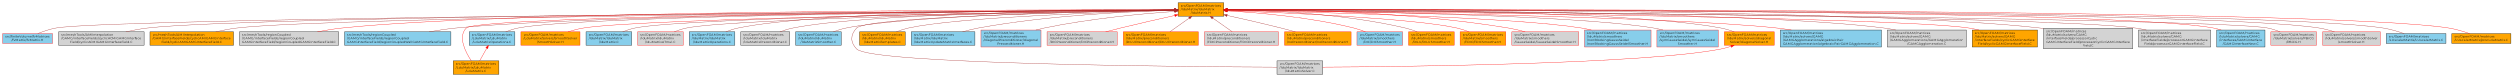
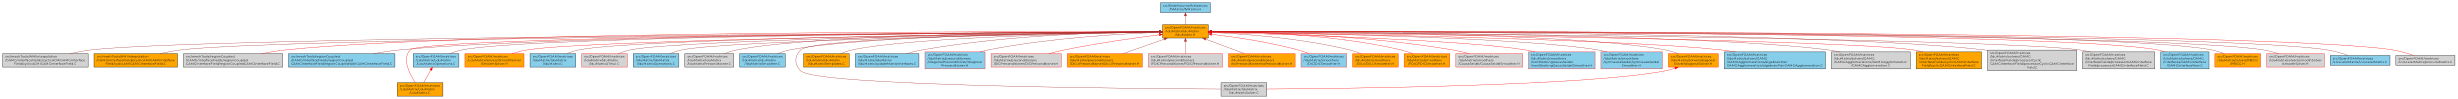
  digraph {
    fontname=Montserrat
    node [color=black fillcolor=skyblue fontname=Montserrat fontsize=10 shape=record style=filled]
    edge [color=brown dir=back fontname=Montserrat fontsize=10 labelfontname=FreeSans labelfontsize=10 style=solid]
    n1 [fillcolor=orange fontcolor=black height=0.2 label="src/OpenFOAM/matrices\l/lduMatrix/lduMatrix\l/lduMatrix.H" width=0.4]
-   n2 [color=red height=0.2 label="src/finiteVolume/fvMatrices\l/fvMatrix/fvMatrix.H" width=0.4]
+   n2 [height=0.2 label="src/finiteVolume/fvMatrices\l/fvMatrix/fvMatrix.H" width=0.4]
    n3 [fillcolor=lightgrey height=0.2 label="src/meshTools/AMIInterpolation\l/GAMG/interfaceFields/cyclicACMIGAMGInterface\lField/cyclicACMIGAMGInterfaceField.C" width=0.4]
    n4 [fillcolor=orange height=0.2 label="src/meshTools/AMIInterpolation\l/GAMG/interfaceFields/cyclicAMIGAMGInterface\lField/cyclicAMIGAMGInterfaceField.C" width=0.4]
    n5 [fillcolor=lightgrey height=0.2 label="src/meshTools/regionCoupled\l/GAMG/interfaceFields/regionCoupled\lGAMGInterfaceField/regionCoupledGAMGInterfaceField.C" width=0.4]
    n6 [height=0.2 label="src/meshTools/regionCoupled\l/GAMG/interfaceFields/regionCoupled\lGAMGInterfaceField/regionCoupledWallGAMGInterfaceField.C" width=0.4]
    n7 [fillcolor=orange height=0.2 label="src/OpenFOAM/matrices\l/LduMatrix/LduMatrix\l/LduMatrix.C" width=0.4]
    n8 [height=0.2 label="src/OpenFOAM/matrices\l/LduMatrix/LduMatrix\l/LduMatrixOperations.C" width=0.4]
    n9 [color=red fillcolor=orange height=0.2 label="src/OpenFOAM/matrices\l/LduMatrix/Solvers/SmoothSolver\l/SmoothSolver.H" width=0.4]
    n10 [height=0.2 label="src/OpenFOAM/matrices\l/lduMatrix/lduMatrix\l/lduMatrix.C" width=0.4]
    n11 [color=red fillcolor=lightgrey height=0.2 label="src/OpenFOAM/matrices\l/lduMatrix/lduMatrix\l/lduMatrixATmul.C" width=0.4]
    n12 [height=0.2 label="src/OpenFOAM/matrices\l/lduMatrix/lduMatrix\l/lduMatrixOperations.C" width=0.4]
    n13 [fillcolor=lightgrey height=0.2 label="src/OpenFOAM/matrices\l/lduMatrix/lduMatrix\l/lduMatrixPreconditioner.C" width=0.4]
    n14 [height=0.2 label="src/OpenFOAM/matrices\l/lduMatrix/lduMatrix\l/lduMatrixSmoother.C" width=0.4]
    n15 [fillcolor=lightgrey height=0.2 label="src/OpenFOAM/matrices\l/lduMatrix/lduMatrix\l/lduMatrixSolver.C" width=0.4]
    n16 [fillcolor=orange height=0.2 label="src/OpenFOAM/matrices\l/lduMatrix/lduMatrix\l/lduMatrixTemplates.C" width=0.4]
    n17 [height=0.2 label="src/OpenFOAM/matrices\l/lduMatrix/lduMatrix\l/lduMatrixUpdateMatrixInterfaces.C" width=0.4]
    n18 [color=red height=0.2 label="src/OpenFOAM/matrices\l/lduMatrix/preconditioners\l/diagonalPreconditioner/diagonal\lPreconditioner.H" width=0.4]
    n19 [color=red fillcolor=lightgrey height=0.2 label="src/OpenFOAM/matrices\l/lduMatrix/preconditioners\l/DICPreconditioner/DICPreconditioner.H" width=0.4]
    n20 [color=red fillcolor=orange height=0.2 label="src/OpenFOAM/matrices\l/lduMatrix/preconditioners\l/DILUPreconditioner/DILUPreconditioner.H" width=0.4]
    n21 [color=red fillcolor=lightgrey height=0.2 label="src/OpenFOAM/matrices\l/lduMatrix/preconditioners\l/FDICPreconditioner/FDICPreconditioner.H" width=0.4]
    n22 [color=red fillcolor=orange height=0.2 label="src/OpenFOAM/matrices\l/lduMatrix/preconditioners\l/noPreconditioner/noPreconditioner.H" width=0.4]
    n23 [color=red height=0.2 label="src/OpenFOAM/matrices\l/lduMatrix/smoothers\l/DIC/DICSmoother.H" width=0.4]
    n24 [color=red fillcolor=orange height=0.2 label="src/OpenFOAM/matrices\l/lduMatrix/smoothers\l/DILU/DILUSmoother.H" width=0.4]
    n25 [color=red fillcolor=orange height=0.2 label="src/OpenFOAM/matrices\l/lduMatrix/smoothers\l/FDIC/FDICSmoother.H" width=0.4]
    n26 [color=red fillcolor=lightgrey height=0.2 label="src/OpenFOAM/matrices\l/lduMatrix/smoothers\l/GaussSeidel/GaussSeidelSmoother.H" width=0.4]
    n27 [color=red height=0.2 label="src/OpenFOAM/matrices\l/lduMatrix/smoothers\l/nonBlockingGaussSeidel\l/nonBlockingGaussSeidelSmoother.H" width=0.4]
    n28 [color=red height=0.2 label="src/OpenFOAM/matrices\l/lduMatrix/smoothers\l/symGaussSeidel/symGaussSeidel\lSmoother.H" width=0.4]
    n29 [color=red fillcolor=orange height=0.2 label="src/OpenFOAM/matrices\l/lduMatrix/solvers/diagonal\lSolver/diagonalSolver.H" width=0.4]
    n30 [height=0.2 label="src/OpenFOAM/matrices\l/lduMatrix/solvers/GAMG\l/GAMGAgglomerations/algebraicPair\lGAMGAgglomeration/algebraicPairGAMGAgglomeration.C" width=0.4]
    n31 [fillcolor=lightgrey height=0.2 label="src/OpenFOAM/matrices\l/lduMatrix/solvers/GAMG\l/GAMGAgglomerations/GAMGAgglomeration\l/GAMGAgglomeration.C" width=0.4]
    n32 [fillcolor=orange height=0.2 label="src/OpenFOAM/matrices\l/lduMatrix/solvers/GAMG\l/interfaceFields/cyclicGAMGInterface\lField/cyclicGAMGInterfaceField.C" width=0.4]
    n33 [fillcolor=lightgrey height=0.2 label="src/OpenFOAM/matrices\l/lduMatrix/solvers/GAMG\l/interfaceFields/processorCyclic\lGAMGInterfaceField/processorCyclicGAMGInterface\lField.C" width=0.4]
    n34 [fillcolor=lightgrey height=0.2 label="src/OpenFOAM/matrices\l/lduMatrix/solvers/GAMG\l/interfaceFields/processorGAMGInterface\lField/processorGAMGInterfaceField.C" width=0.4]
    n35 [height=0.2 label="src/OpenFOAM/matrices\l/lduMatrix/solvers/GAMG\l/interfaces/GAMGInterface\l/GAMGInterfaceNew.C" width=0.4]
-   n36 [color=red fillcolor=lightgrey height=0.2 label="src/OpenFOAM/matrices\l/lduMatrix/solvers/PBiCG\l/PBiCG.H" width=0.4]
+   n36 [color=red fillcolor=orange height=0.2 label="src/OpenFOAM/matrices\l/lduMatrix/solvers/PBiCG\l/PBiCG.H" width=0.4]
    n37 [color=red fillcolor=lightgrey height=0.2 label="src/OpenFOAM/matrices\l/lduMatrix/solvers/smoothSolver\l/smoothSolver.H" width=0.4]
    n38 [height=0.2 label="src/OpenFOAM/matrices\l/LUscalarMatrix/LUscalarMatrix.C" width=0.4]
-   n39 [fillcolor=orange height=0.2 label="src/OpenFOAM/matrices\l/LUscalarMatrix/procLduMatrix.C" width=0.4]
-   n1 -> n2
+   n39 [fillcolor=lightgrey height=0.2 label="src/OpenFOAM/matrices\l/LUscalarMatrix/procLduMatrix.C" width=0.4]
+   n2 -> n1
    n1 -> n3
    n1 -> n4
    n1 -> n5 [color=red]
    n1 -> n6
    n1 -> n7 [color=red]
    n1 -> n8
    n1 -> n9 [color=red]
    n1 -> n10
    n1 -> n11
    n1 -> n12
    n1 -> n13
    n1 -> n14
    n1 -> n15
    n1 -> n16
    n1 -> n17
    n1 -> n18
    n1 -> n19 [color=red]
    n1 -> n20
    n1 -> n21
    n1 -> n22
    n1 -> n23 [color=red]
    n1 -> n24
    n1 -> n25 [color=red]
    n1 -> n26 [color=red]
    n1 -> n27 [color=red]
    n1 -> n28
    n1 -> n29
    n1 -> n30 [color=red]
    n1 -> n31
    n1 -> n32 [color=red]
    n1 -> n33
    n1 -> n34
    n1 -> n35 [color=red]
    n1 -> n36
    n1 -> n37
    n1 -> n38
    n1 -> n39 [color=red]
    n8 -> n7 [color=red]
    n29 -> n15 [color=red]
  }
